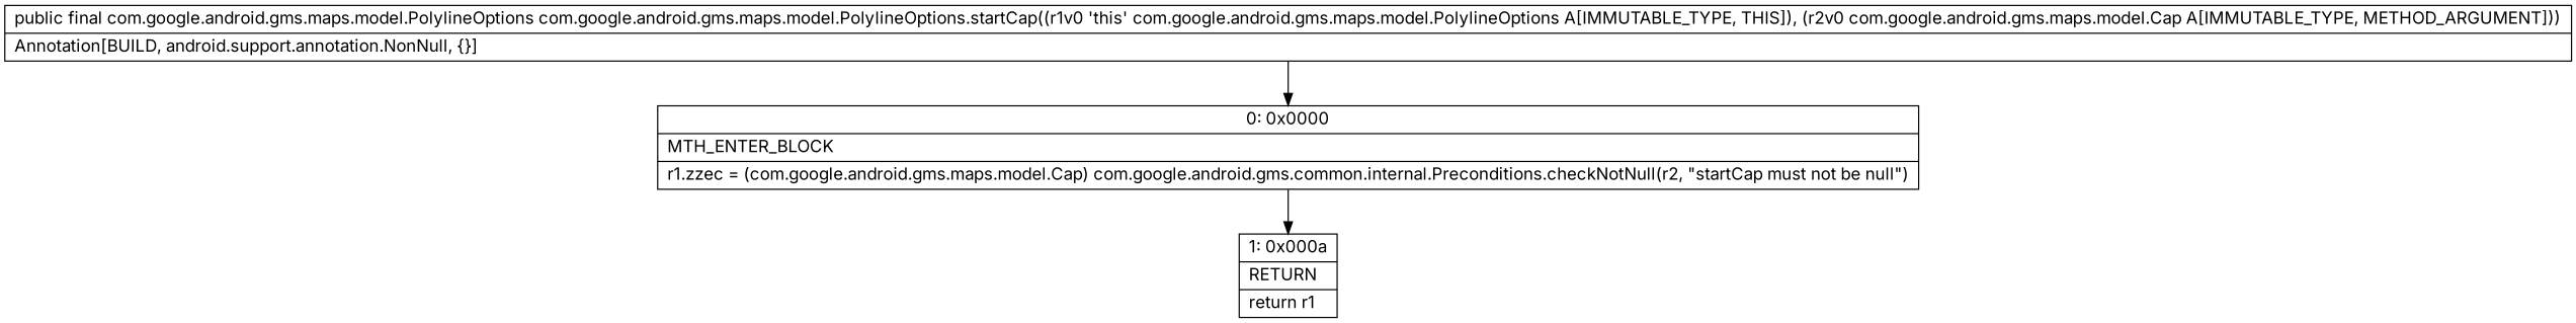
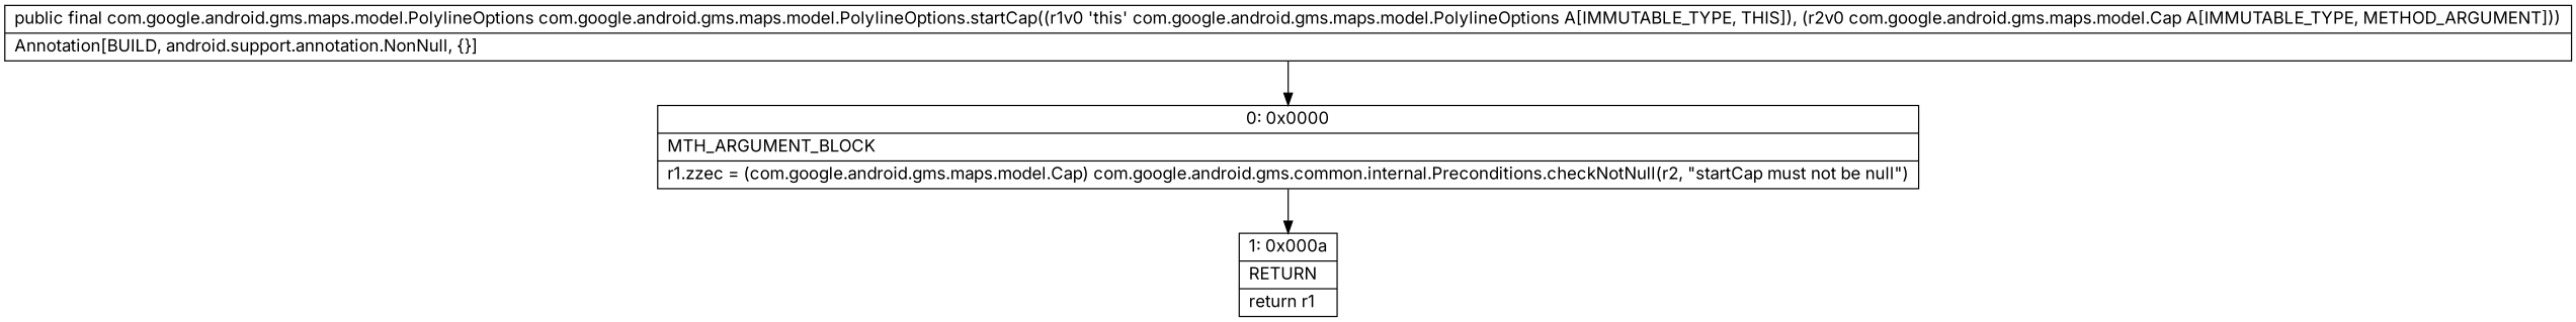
  digraph {
    fontname=Inter
    node [shape=record fontname=Inter]
    edge [fontname=Inter]
-   n1 [label="{0\:\ 0x0000|MTH_ENTER_BLOCK\l|r1.zzec = (com.google.android.gms.maps.model.Cap) com.google.android.gms.common.internal.Preconditions.checkNotNull(r2, \"startCap must not be null\")\l}"]
+   n1 [label="{0\:\ 0x0000|MTH_ARGUMENT_BLOCK\l|r1.zzec = (com.google.android.gms.maps.model.Cap) com.google.android.gms.common.internal.Preconditions.checkNotNull(r2, \"startCap must not be null\")\l}"]
    n2 [label="{1\:\ 0x000a|RETURN\l|return r1\l}"]
    n3 [label="{public final com.google.android.gms.maps.model.PolylineOptions com.google.android.gms.maps.model.PolylineOptions.startCap((r1v0 'this' com.google.android.gms.maps.model.PolylineOptions A[IMMUTABLE_TYPE, THIS]), (r2v0 com.google.android.gms.maps.model.Cap A[IMMUTABLE_TYPE, METHOD_ARGUMENT]))  | Annotation[BUILD, android.support.annotation.NonNull, \{\}]\l}"]
    n1 -> n2
    n3 -> n1
  }
